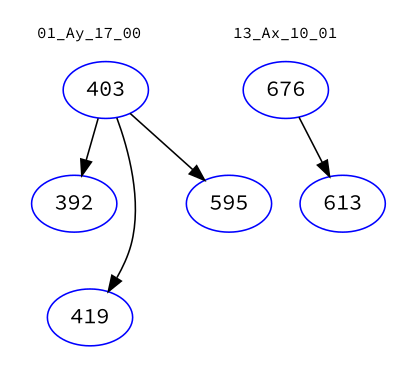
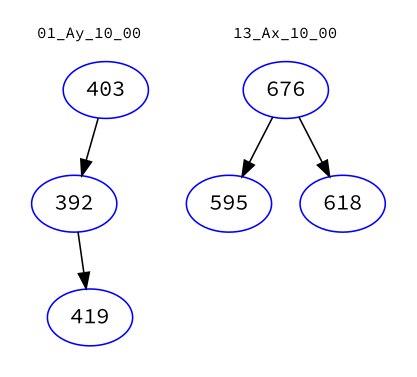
  digraph {
    fontname="Source Code Pro"
    node [color=blue fontname="Source Code Pro"]
    edge [color=black fontname="Source Code Pro"]
    n1 [label=403]
    n2 [label=392]
    n3 [label=419]
    n4 [label=676]
    n5 [label=595]
-   n6 [label=613]
+   n6 [label=618]
    subgraph cluster_1 {
      color=white
      fontsize=10
-     label="01_Ay_17_00"
+     label="01_Ay_10_00"
      n1
      n2
      n3
    }
    subgraph cluster_2 {
      color=white
      fontsize=10
-     label="13_Ax_10_01"
+     label="13_Ax_10_00"
      n4
      n5
      n6
    }
    n1 -> n2
-   n1 -> n3
-   n1 -> n5
+   n2 -> n3
+   n4 -> n5
    n4 -> n6
  }
